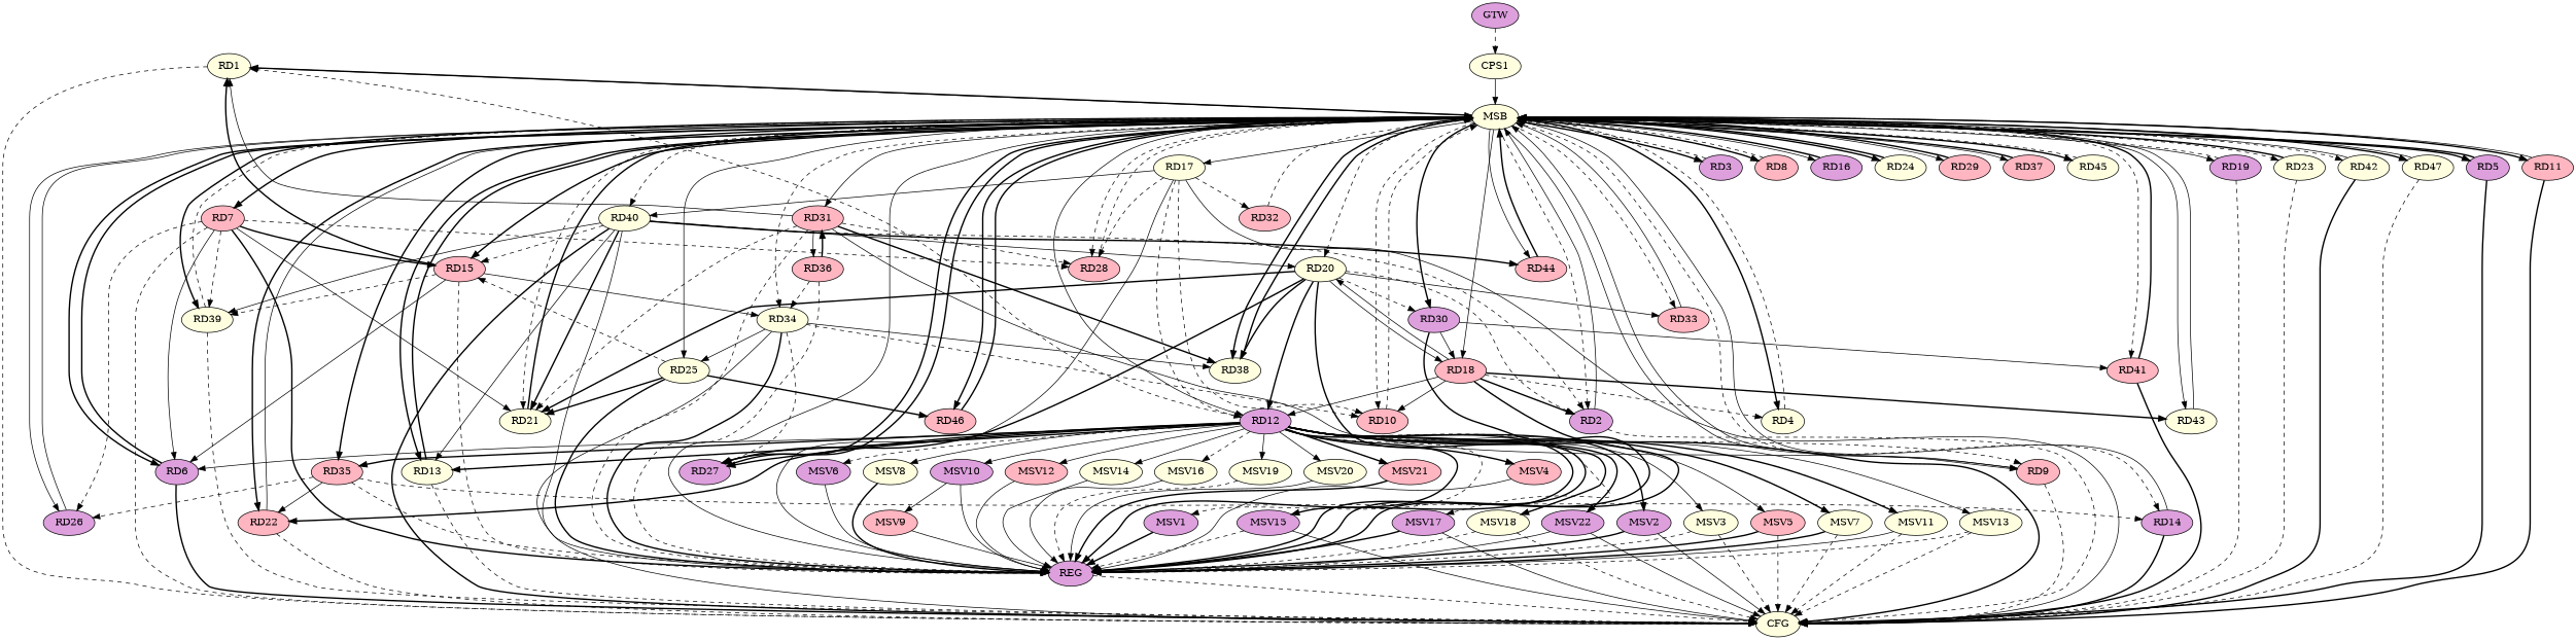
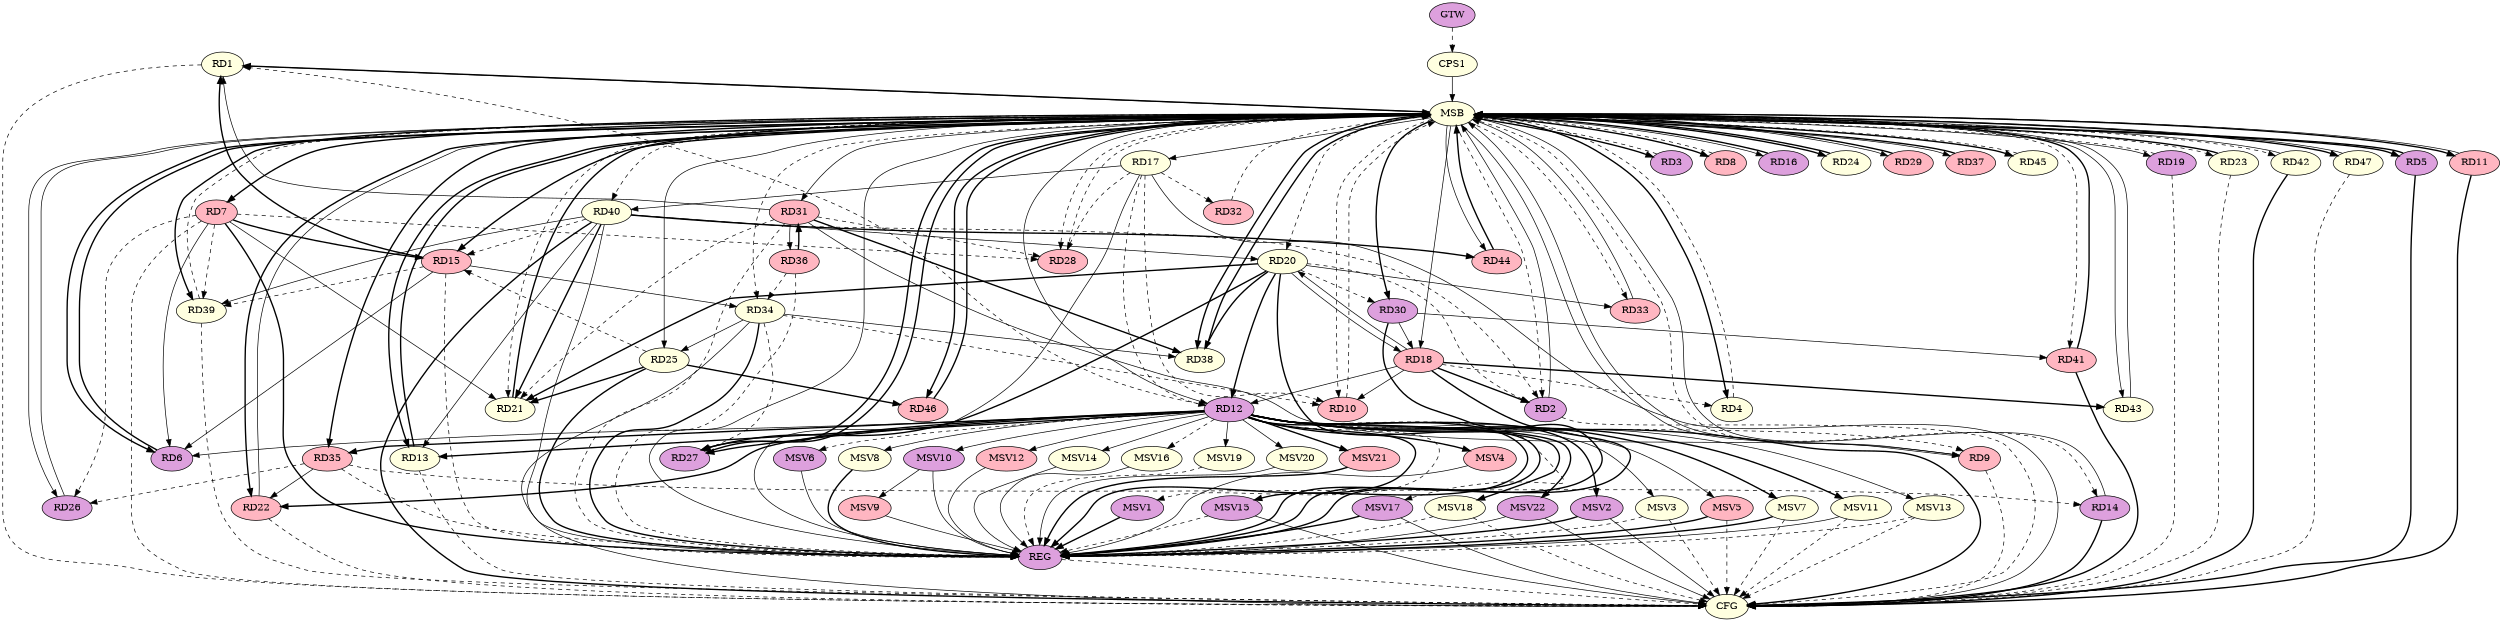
  strict digraph {
    node [fillcolor=lightyellow style=filled]
    edge [style=bold]
    n1 [label=RD1]
    n2 [label=MSB]
    n3 [label=CFG]
    n4 [fillcolor=plum label=RD2]
    n5 [fillcolor=plum label=RD3]
    n6 [label=RD4]
    n7 [fillcolor=plum label=RD5]
    n8 [fillcolor=plum label=RD6]
    n9 [fillcolor=lightpink label=RD7]
    n10 [fillcolor=lightpink label=RD15]
    n11 [label=RD21]
    n12 [fillcolor=plum label=RD26]
    n13 [fillcolor=lightpink label=RD28]
    n14 [label=RD39]
    n15 [fillcolor=plum label=REG]
    n16 [fillcolor=lightpink label=RD8]
    n17 [fillcolor=lightpink label=RD9]
    n18 [fillcolor=lightpink label=RD10]
    n19 [fillcolor=lightpink label=RD11]
    n20 [fillcolor=plum label=RD12]
    n21 [label=RD13]
    n22 [fillcolor=plum label=RD16]
    n23 [fillcolor=lightpink label=RD22]
    n24 [fillcolor=plum label=RD27]
    n25 [fillcolor=lightpink label=RD35]
    n26 [fillcolor=plum label=RD14]
    n27 [label=RD34]
    n28 [label=RD17]
    n29 [label=RD40]
    n30 [fillcolor=lightpink label=RD18]
    n31 [label=RD20]
    n32 [label=RD43]
    n33 [fillcolor=plum label=RD19]
    n34 [fillcolor=plum label=RD30]
    n35 [fillcolor=lightpink label=RD33]
    n36 [label=RD38]
    n37 [label=RD23]
    n38 [label=RD24]
    n39 [label=RD25]
    n40 [fillcolor=lightpink label=RD46]
    n41 [fillcolor=lightpink label=RD29]
    n42 [fillcolor=lightpink label=RD41]
    n43 [fillcolor=lightpink label=RD31]
    n44 [fillcolor=lightpink label=RD37]
    n45 [fillcolor=lightpink label=RD44]
    n46 [label=RD42]
    n47 [label=RD45]
    n48 [label=RD47]
    n49 [fillcolor=plum label=MSV1]
    n50 [fillcolor=plum label=MSV2]
    n51 [label=MSV3]
    n52 [fillcolor=lightpink label=MSV4]
    n53 [fillcolor=lightpink label=MSV5]
    n54 [fillcolor=plum label=MSV6]
    n55 [label=MSV7]
    n56 [label=MSV8]
    n57 [fillcolor=plum label=MSV10]
    n58 [label=MSV11]
    n59 [fillcolor=lightpink label=MSV12]
    n60 [label=MSV13]
    n61 [label=MSV14]
    n62 [fillcolor=plum label=MSV15]
    n63 [label=MSV16]
    n64 [fillcolor=plum label=MSV17]
    n65 [label=MSV18]
    n66 [label=MSV19]
    n67 [label=MSV20]
    n68 [fillcolor=lightpink label=MSV21]
    n69 [fillcolor=plum label=MSV22]
    n70 [fillcolor=lightpink label=MSV9]
    n71 [fillcolor=lightpink label=RD32]
    n72 [fillcolor=lightpink label=RD36]
    n73 [label=CPS1]
    n74 [fillcolor=plum label=GTW]
    n1 -> n2 [style=solid]
    n1 -> n3 [style=dashed]
    n2 -> n1
    n2 -> n4 [style=dashed]
    n2 -> n5
    n2 -> n6
    n2 -> n7
    n2 -> n8
    n2 -> n9
    n2 -> n10
    n2 -> n11 [style=dashed]
    n2 -> n12 [style=solid]
    n2 -> n13 [style=dashed]
    n2 -> n14
    n2 -> n15 [style=solid]
    n2 -> n16
    n2 -> n17 [style=solid]
    n2 -> n18 [style=dashed]
    n2 -> n19
    n2 -> n20 [style=solid]
    n2 -> n21
    n2 -> n22 [style=solid]
    n2 -> n23
    n2 -> n24
    n2 -> n25
    n2 -> n26 [style=dashed]
    n2 -> n27 [style=dashed]
    n2 -> n28 [style=solid]
    n2 -> n29 [style=dashed]
    n2 -> n30 [style=solid]
    n2 -> n31 [style=dashed]
    n2 -> n32 [style=solid]
    n2 -> n33 [style=solid]
    n2 -> n34
    n2 -> n35 [style=dashed]
    n2 -> n36
    n2 -> n37 [style=dashed]
    n2 -> n38
    n2 -> n39 [style=solid]
    n2 -> n40
    n2 -> n41 [style=solid]
    n2 -> n42 [style=dashed]
    n2 -> n43 [style=solid]
    n2 -> n44 [style=solid]
    n2 -> n45 [style=solid]
    n2 -> n46 [style=dashed]
    n2 -> n47
    n2 -> n48
    n4 -> n2 [style=solid]
    n4 -> n3 [style=dashed]
    n5 -> n2 [style=dashed]
    n6 -> n2 [style=dashed]
    n7 -> n2
    n7 -> n3
    n8 -> n2
-   n8 -> n3
    n9 -> n3 [style=dashed]
    n9 -> n8 [style=solid]
    n9 -> n10
    n9 -> n11 [style=solid]
    n9 -> n12 [style=dashed]
    n9 -> n13 [style=dashed]
    n9 -> n14 [style=dashed]
    n9 -> n15
    n10 -> n1
    n10 -> n8 [style=solid]
    n10 -> n14 [style=dashed]
    n10 -> n15 [style=dashed]
    n10 -> n27 [style=solid]
    n11 -> n2
    n12 -> n2 [style=solid]
    n13 -> n2 [style=dashed]
    n14 -> n2 [style=dashed]
    n14 -> n3 [style=dashed]
    n15 -> n3 [style=dashed]
    n16 -> n2 [style=dashed]
    n17 -> n2 [style=solid]
    n17 -> n3 [style=dashed]
    n18 -> n2 [style=dashed]
    n19 -> n2 [style=solid]
    n19 -> n3
    n20 -> n1 [style=dashed]
    n20 -> n3
    n20 -> n8 [style=solid]
    n20 -> n15
    n20 -> n17 [style=dashed]
    n20 -> n21
    n20 -> n23
    n20 -> n24
    n20 -> n25
    n20 -> n49 [style=dashed]
    n20 -> n50
    n20 -> n51 [style=solid]
    n20 -> n52
    n20 -> n53 [style=solid]
    n20 -> n54 [style=dashed]
    n20 -> n55
    n20 -> n56 [style=solid]
    n20 -> n57 [style=solid]
    n20 -> n58
    n20 -> n59 [style=solid]
    n20 -> n60 [style=solid]
    n20 -> n61 [style=solid]
    n20 -> n62
    n20 -> n63 [style=dashed]
    n20 -> n64 [style=dashed]
    n20 -> n65
    n20 -> n66 [style=solid]
    n20 -> n67 [style=solid]
    n20 -> n68
    n20 -> n69
    n21 -> n2
    n21 -> n3 [style=dashed]
    n22 -> n2
    n23 -> n2 [style=solid]
    n23 -> n3 [style=dashed]
    n24 -> n2
    n25 -> n12 [style=dashed]
    n25 -> n15 [style=dashed]
    n25 -> n23 [style=solid]
    n25 -> n26 [style=dashed]
    n26 -> n2 [style=solid]
    n26 -> n3
    n27 -> n3 [style=solid]
    n27 -> n15
    n27 -> n18 [style=dashed]
    n27 -> n24 [style=dashed]
    n27 -> n36 [style=solid]
    n27 -> n39 [style=solid]
    n28 -> n3 [style=solid]
    n28 -> n13 [style=dashed]
    n28 -> n15 [style=solid]
    n28 -> n18 [style=dashed]
    n28 -> n20 [style=dashed]
    n28 -> n29 [style=solid]
    n28 -> n71 [style=dashed]
    n29 -> n3
    n29 -> n4 [style=dashed]
    n29 -> n10 [style=dashed]
    n29 -> n11
    n29 -> n14 [style=solid]
    n29 -> n15 [style=solid]
    n29 -> n21 [style=solid]
    n29 -> n31 [style=solid]
    n29 -> n45
    n30 -> n4
    n30 -> n6 [style=dashed]
    n30 -> n15
    n30 -> n18 [style=solid]
    n30 -> n20 [style=solid]
    n30 -> n31 [style=solid]
    n30 -> n32
    n31 -> n4 [style=dashed]
    n31 -> n11
    n31 -> n15
    n31 -> n20
    n31 -> n24
    n31 -> n30 [style=solid]
    n31 -> n34 [style=dashed]
    n31 -> n35 [style=solid]
    n31 -> n36
    n32 -> n2 [style=solid]
    n33 -> n2 [style=dashed]
    n33 -> n3 [style=dashed]
    n34 -> n15
    n34 -> n30 [style=solid]
    n34 -> n42 [style=solid]
    n35 -> n2 [style=solid]
    n36 -> n2
    n37 -> n2
    n37 -> n3 [style=dashed]
    n38 -> n2
    n39 -> n10 [style=dashed]
    n39 -> n11
    n39 -> n15
    n39 -> n40
    n40 -> n2
    n41 -> n2
    n42 -> n2
    n42 -> n3
    n43 -> n1 [style=solid]
    n43 -> n11 [style=dashed]
    n43 -> n13 [style=dashed]
    n43 -> n15 [style=dashed]
    n43 -> n17 [style=solid]
    n43 -> n36
    n43 -> n72 [style=solid]
    n44 -> n2
    n45 -> n2
    n46 -> n2 [style=solid]
    n46 -> n3
    n47 -> n2 [style=dashed]
    n48 -> n2 [style=solid]
    n48 -> n3 [style=dashed]
    n49 -> n15
    n50 -> n3 [style=solid]
    n50 -> n15
    n51 -> n3 [style=dashed]
    n51 -> n15 [style=dashed]
    n52 -> n15 [style=solid]
    n53 -> n3 [style=dashed]
    n53 -> n15
    n54 -> n15 [style=solid]
    n55 -> n3 [style=dashed]
    n55 -> n15
    n56 -> n15
    n57 -> n15 [style=solid]
    n57 -> n70 [style=solid]
    n58 -> n3 [style=dashed]
    n58 -> n15 [style=solid]
    n59 -> n15 [style=solid]
    n60 -> n3 [style=dashed]
    n60 -> n15 [style=dashed]
    n61 -> n15 [style=solid]
    n62 -> n3 [style=solid]
    n62 -> n15 [style=dashed]
    n63 -> n15 [style=solid]
    n64 -> n3 [style=solid]
    n64 -> n15
    n65 -> n3 [style=dashed]
    n65 -> n15 [style=dashed]
    n66 -> n15 [style=dashed]
    n67 -> n15 [style=solid]
    n68 -> n15
    n69 -> n3 [style=solid]
    n69 -> n15 [style=solid]
    n70 -> n15 [style=solid]
    n71 -> n2 [style=dashed]
    n72 -> n15 [style=dashed]
    n72 -> n27 [style=dashed]
    n72 -> n43
    n73 -> n2 [style=solid]
    n74 -> n73 [style=dashed]
  }
